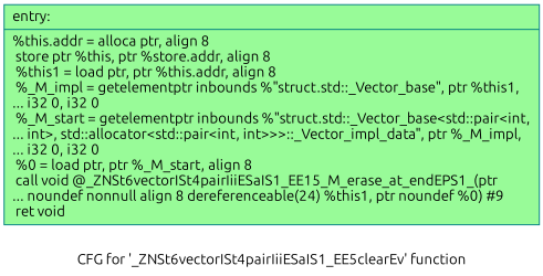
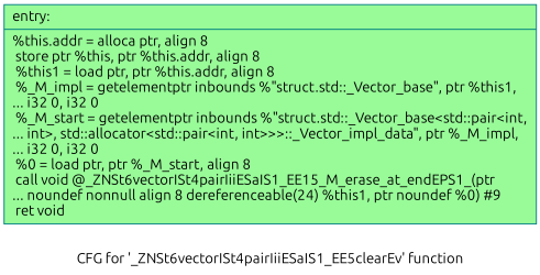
  digraph {
    label="CFG for '_ZNSt6vectorISt4pairIiiESaIS1_EE5clearEv' function"
    fontname=Ubuntu
-   n1 [color=teal fillcolor=palegreen fontname=Ubuntu label="{entry:\l|  %this.addr = alloca ptr, align 8\l  store ptr %this, ptr %store.addr, align 8\l  %this1 = load ptr, ptr %this.addr, align 8\l  %_M_impl = getelementptr inbounds %\"struct.std::_Vector_base\", ptr %this1,\l... i32 0, i32 0\l  %_M_start = getelementptr inbounds %\"struct.std::_Vector_base\<std::pair\<int,\l... int\>, std::allocator\<std::pair\<int, int\>\>\>::_Vector_impl_data\", ptr %_M_impl,\l... i32 0, i32 0\l  %0 = load ptr, ptr %_M_start, align 8\l  call void @_ZNSt6vectorISt4pairIiiESaIS1_EE15_M_erase_at_endEPS1_(ptr\l... noundef nonnull align 8 dereferenceable(24) %this1, ptr noundef %0) #9\l  ret void\l}" shape=record style=filled]
+   n1 [color=teal fillcolor=palegreen fontname=Ubuntu label="{entry:\l|  %this.addr = alloca ptr, align 8\l  store ptr %this, ptr %this.addr, align 8\l  %this1 = load ptr, ptr %this.addr, align 8\l  %_M_impl = getelementptr inbounds %\"struct.std::_Vector_base\", ptr %this1,\l... i32 0, i32 0\l  %_M_start = getelementptr inbounds %\"struct.std::_Vector_base\<std::pair\<int,\l... int\>, std::allocator\<std::pair\<int, int\>\>\>::_Vector_impl_data\", ptr %_M_impl,\l... i32 0, i32 0\l  %0 = load ptr, ptr %_M_start, align 8\l  call void @_ZNSt6vectorISt4pairIiiESaIS1_EE15_M_erase_at_endEPS1_(ptr\l... noundef nonnull align 8 dereferenceable(24) %this1, ptr noundef %0) #9\l  ret void\l}" shape=record style=filled]
  }
